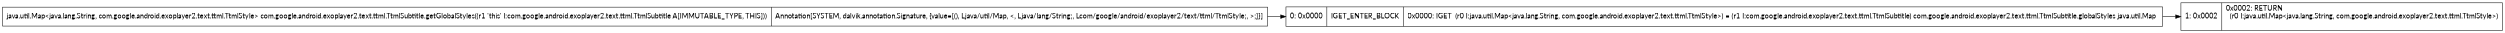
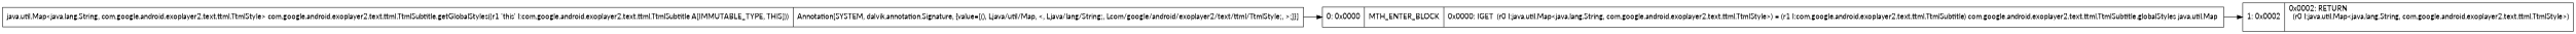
  digraph {
    rankdir=LR
    fontname=Lato
    node [shape=record fontname=Lato]
    edge [fontname=Lato]
-   n1 [label="{0\:\ 0x0000|IGET_ENTER_BLOCK\l|0x0000: IGET  (r0 I:java.util.Map\<java.lang.String, com.google.android.exoplayer2.text.ttml.TtmlStyle\>) = (r1 I:com.google.android.exoplayer2.text.ttml.TtmlSubtitle) com.google.android.exoplayer2.text.ttml.TtmlSubtitle.globalStyles java.util.Map \l}"]
+   n1 [label="{0\:\ 0x0000|MTH_ENTER_BLOCK\l|0x0000: IGET  (r0 I:java.util.Map\<java.lang.String, com.google.android.exoplayer2.text.ttml.TtmlStyle\>) = (r1 I:com.google.android.exoplayer2.text.ttml.TtmlSubtitle) com.google.android.exoplayer2.text.ttml.TtmlSubtitle.globalStyles java.util.Map \l}"]
    n2 [label="{1\:\ 0x0002|0x0002: RETURN  \l  (r0 I:java.util.Map\<java.lang.String, com.google.android.exoplayer2.text.ttml.TtmlStyle\>)\l \l}"]
    n3 [label="{java.util.Map\<java.lang.String, com.google.android.exoplayer2.text.ttml.TtmlStyle\> com.google.android.exoplayer2.text.ttml.TtmlSubtitle.getGlobalStyles((r1 'this' I:com.google.android.exoplayer2.text.ttml.TtmlSubtitle A[IMMUTABLE_TYPE, THIS]))  | Annotation[SYSTEM, dalvik.annotation.Signature, \{value=[(), Ljava\/util\/Map, \<, Ljava\/lang\/String;, Lcom\/google\/android\/exoplayer2\/text\/ttml\/TtmlStyle;, \>;]\}]\l}"]
    n1 -> n2
    n3 -> n1
  }
